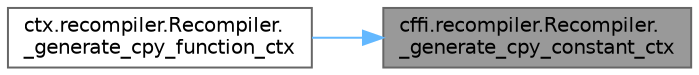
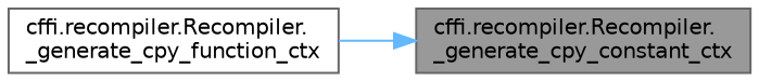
  digraph {
    rankdir=RL
    node [fontname=Helvetica fontsize=10 shape=box style=filled]
    n1 [color=gray40 fillcolor=grey60 fontcolor=black height=0.2 label="cffi.recompiler.Recompiler.\l_generate_cpy_constant_ctx" width=0.4]
-   n2 [color=grey40 fillcolor=white height=0.2 label="ctx.recompiler.Recompiler.\l_generate_cpy_function_ctx" width=0.4]
+   n2 [color=grey40 fillcolor=white height=0.2 label="cffi.recompiler.Recompiler.\l_generate_cpy_function_ctx" width=0.4]
    n1 -> n2 [color=steelblue1 dir=back fontname=Helvetica fontsize=10 labelfontname=Helvetica labelfontsize=10 style=solid]
  }
